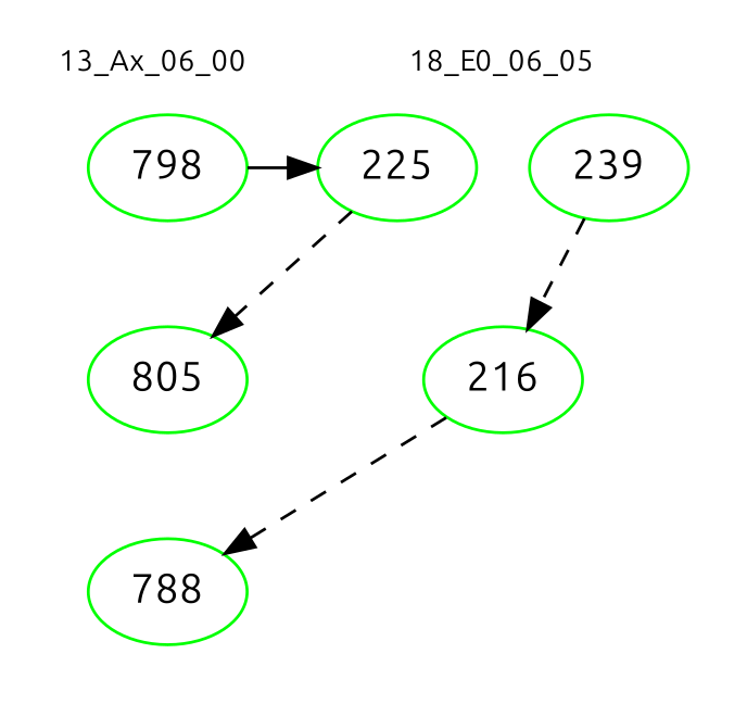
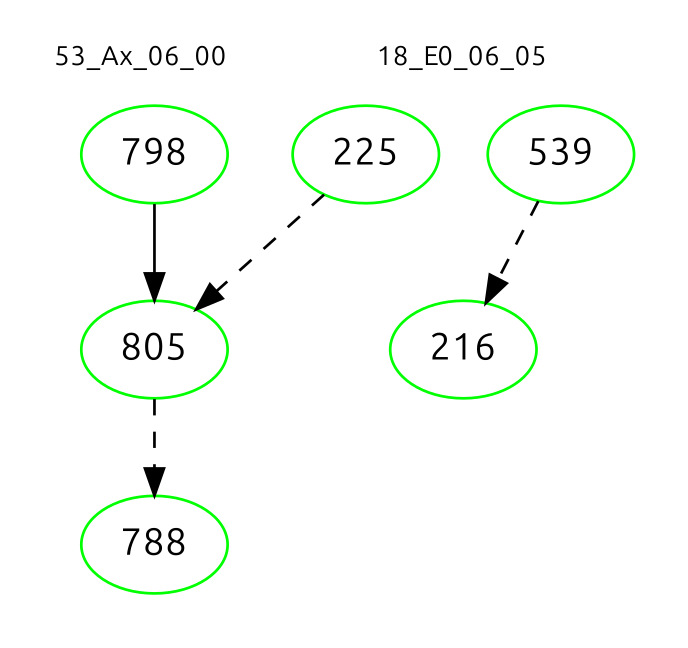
  digraph {
    fontname=Ubuntu
    node [color=green fontname=Ubuntu]
    edge [color=black fontname=Ubuntu style=dashed]
    n1 [label=798]
    n2 [label=805]
    n3 [label=788]
    n4 [label=225]
-   n5 [label=239]
+   n5 [label=539]
    n6 [label=216]
    subgraph cluster_1 {
      color=white
      fontsize=10
-     label="13_Ax_06_00"
+     label="53_Ax_06_00"
      n1
      n2
      n3
    }
    subgraph cluster_2 {
      color=white
      fontsize=10
      label="18_E0_06_05"
      n4
      n5
      n6
    }
-   n1 -> n4 [style=solid]
-   n6 -> n3
+   n1 -> n2 [style=solid]
+   n2 -> n3
    n4 -> n2
    n5 -> n6
  }
